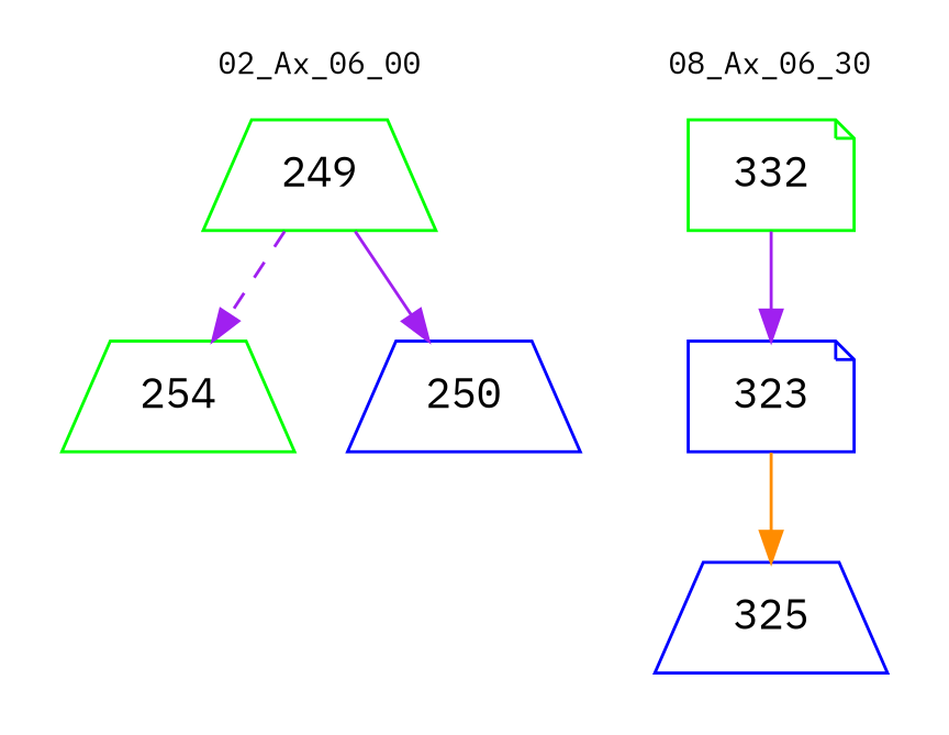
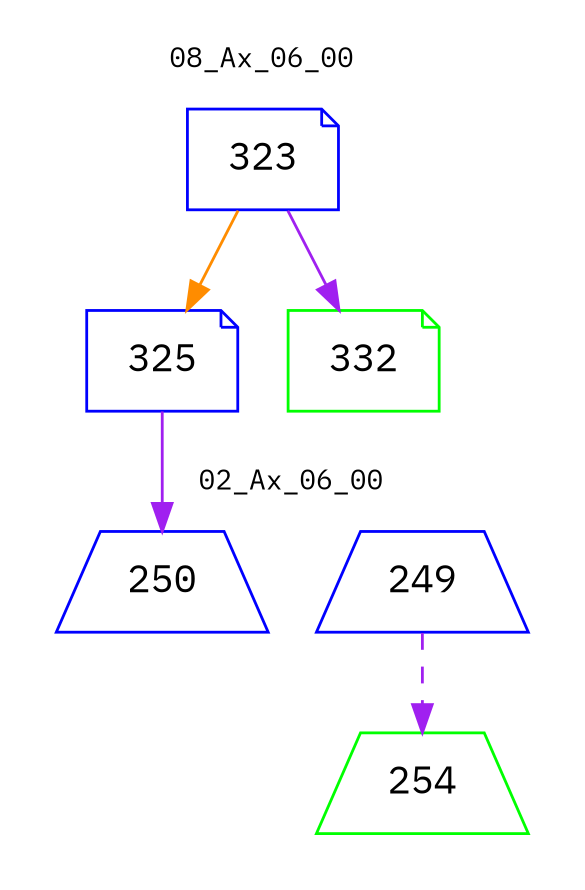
  digraph {
    fontname="IBM Plex Mono"
    node [color=blue fontname="IBM Plex Mono" shape=trapezium]
    edge [color=purple fontname="IBM Plex Mono" style=solid]
-   n1 [color=green label=249]
+   n1 [label=249]
    n2 [color=green label=254]
    n3 [label=250]
    n4 [label=323 shape=note]
-   n5 [label=325]
+   n5 [label=325 shape=note]
    n6 [color=green label=332 shape=note]
    subgraph cluster_1 {
      color=white
      fontsize=10
      label="02_Ax_06_00"
      n1
      n2
      n3
    }
    subgraph cluster_2 {
      color=white
      fontsize=10
-     label="08_Ax_06_30"
+     label="08_Ax_06_00"
      n4
      n5
      n6
    }
    n1 -> n2 [style=dashed]
-   n1 -> n3
+   n5 -> n3
    n4 -> n5 [color=darkorange]
-   n6 -> n4
+   n4 -> n6
  }
